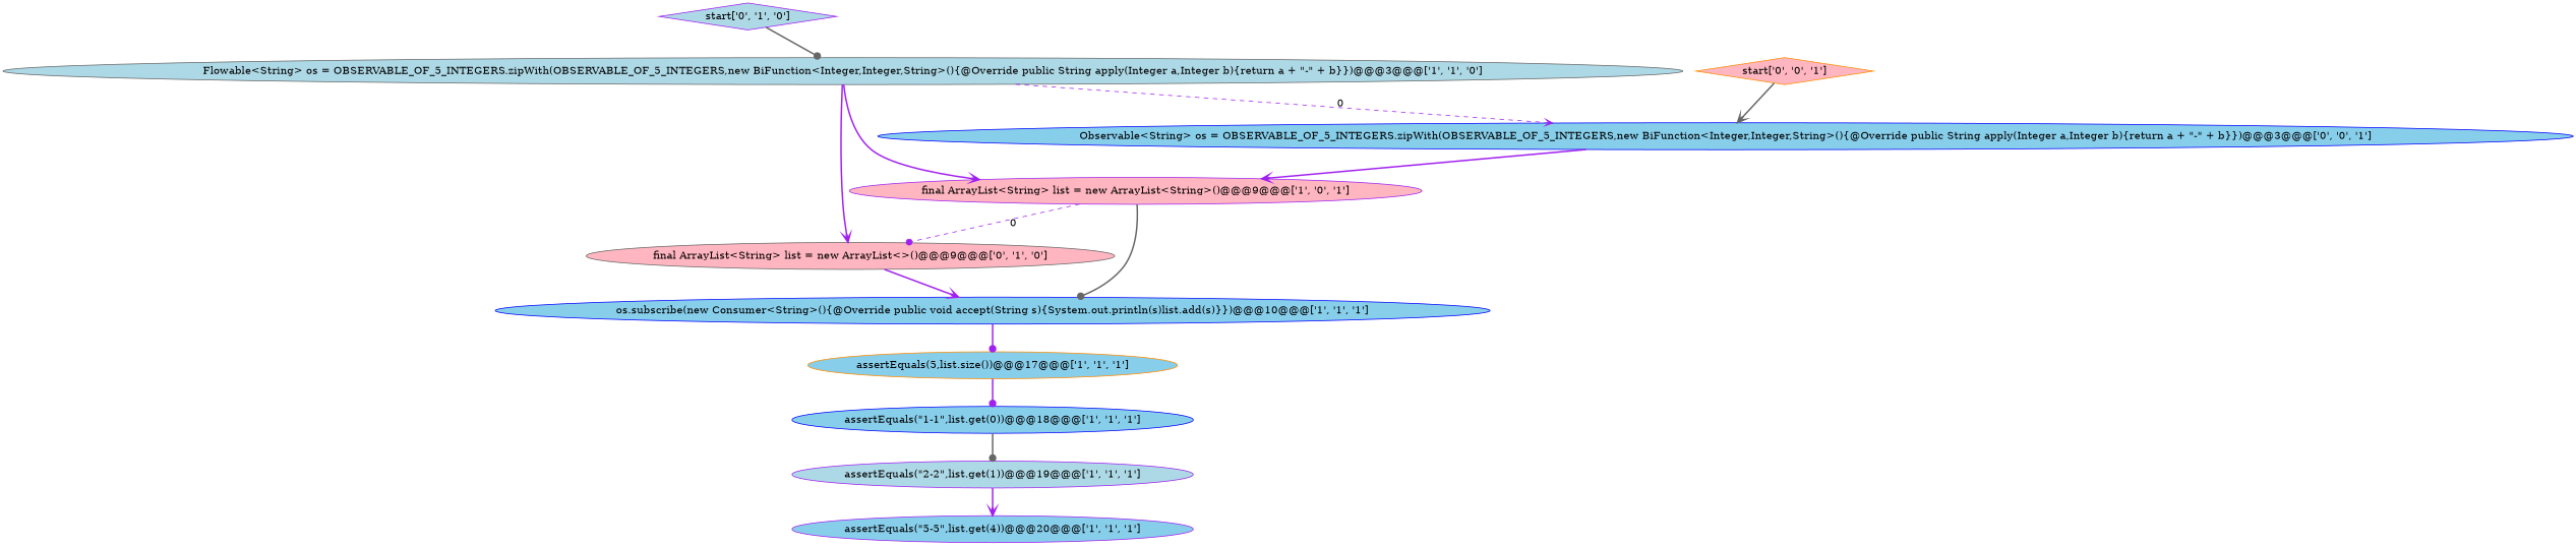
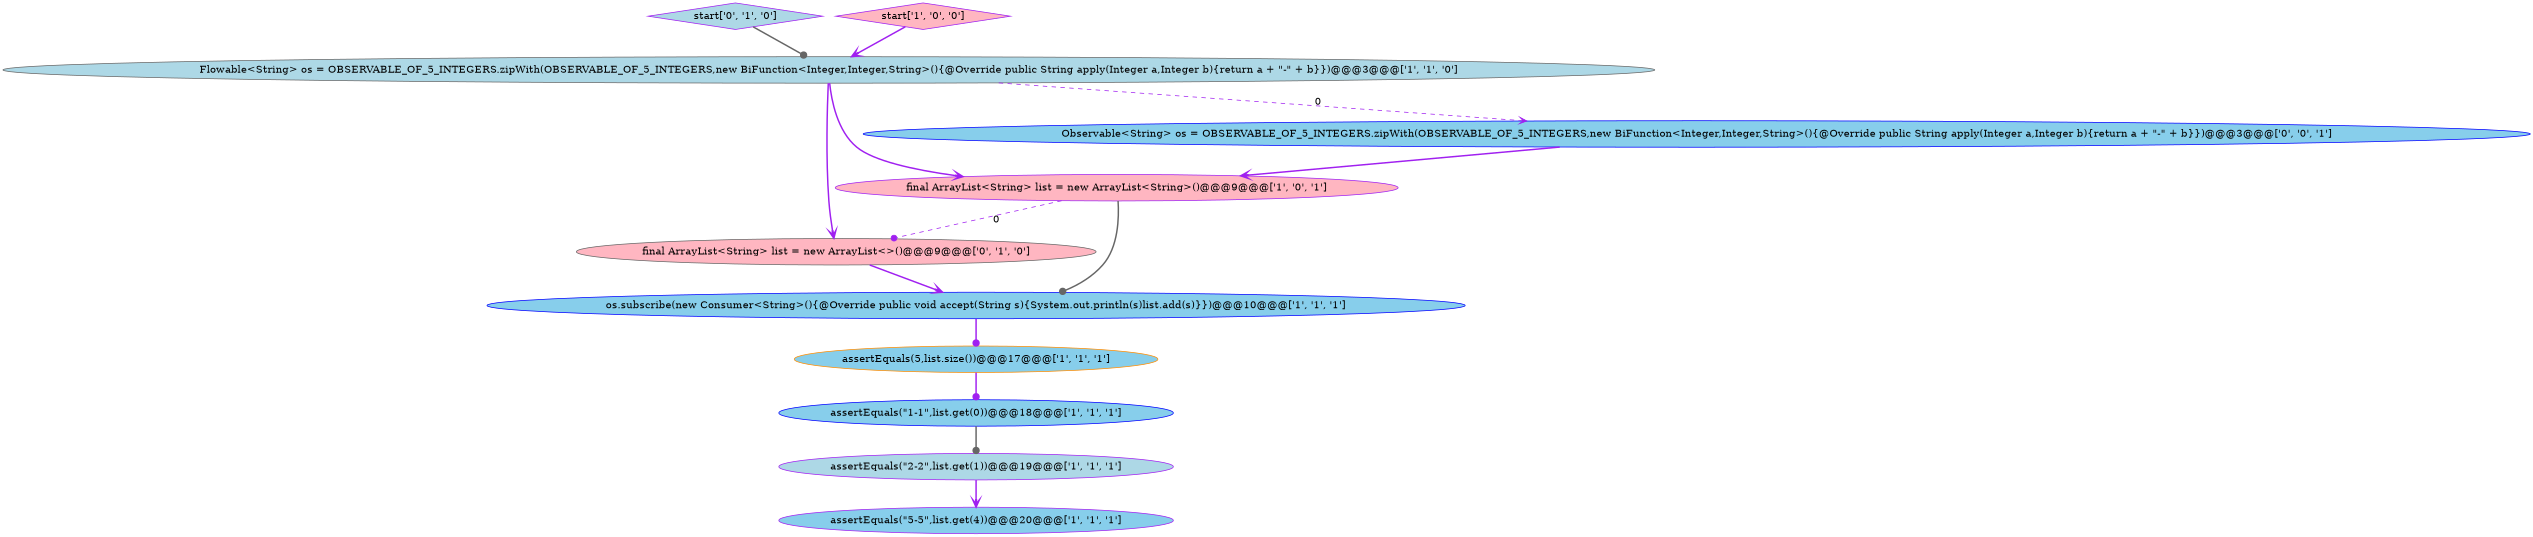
  digraph {
    node [color=purple fillcolor=skyblue shape=ellipse style=filled]
    edge [arrowhead=vee color=purple style=bold]
    n1 [fillcolor=lightblue label="start['0', '1', '0']" shape=diamond]
    n2 [color=gray40 fillcolor=lightblue label="Flowable<String> os = OBSERVABLE_OF_5_INTEGERS.zipWith(OBSERVABLE_OF_5_INTEGERS,new BiFunction<Integer,Integer,String>(){@Override public String apply(Integer a,Integer b){return a + \"-\" + b}})@@@3@@@['1', '1', '0']"]
    n3 [color=blue label="Observable<String> os = OBSERVABLE_OF_5_INTEGERS.zipWith(OBSERVABLE_OF_5_INTEGERS,new BiFunction<Integer,Integer,String>(){@Override public String apply(Integer a,Integer b){return a + \"-\" + b}})@@@3@@@['0', '0', '1']"]
    n4 [color=gray40 fillcolor=lightpink label="final ArrayList<String> list = new ArrayList<>()@@@9@@@['0', '1', '0']"]
    n5 [fillcolor=lightpink label="final ArrayList<String> list = new ArrayList<String>()@@@9@@@['1', '0', '1']"]
-   n6 [color=darkorange fillcolor=lightpink label="start['0', '0', '1']" shape=diamond]
+   n7 [fillcolor=lightpink label="start['1', '0', '0']" shape=diamond]
    n8 [fillcolor=lightblue label="assertEquals(\"2-2\",list.get(1))@@@19@@@['1', '1', '1']"]
    n9 [label="assertEquals(\"5-5\",list.get(4))@@@20@@@['1', '1', '1']"]
    n10 [color=blue label="assertEquals(\"1-1\",list.get(0))@@@18@@@['1', '1', '1']"]
    n11 [color=darkorange label="assertEquals(5,list.size())@@@17@@@['1', '1', '1']"]
    n12 [color=blue label="os.subscribe(new Consumer<String>(){@Override public void accept(String s){System.out.println(s)list.add(s)}})@@@10@@@['1', '1', '1']"]
    n1 -> n2 [arrowhead=dot color=gray40]
    n2 -> n3 [label=0 style=dashed]
    n2 -> n4
    n2 -> n5
    n3 -> n5
    n4 -> n12
    n5 -> n4 [arrowhead=dot label=0 style=dashed]
    n5 -> n12 [arrowhead=dot color=gray40]
-   n6 -> n3 [color=gray40]
+   n7 -> n2
    n8 -> n9
    n10 -> n8 [arrowhead=dot color=gray40]
    n11 -> n10 [arrowhead=dot]
    n12 -> n11 [arrowhead=dot]
  }
